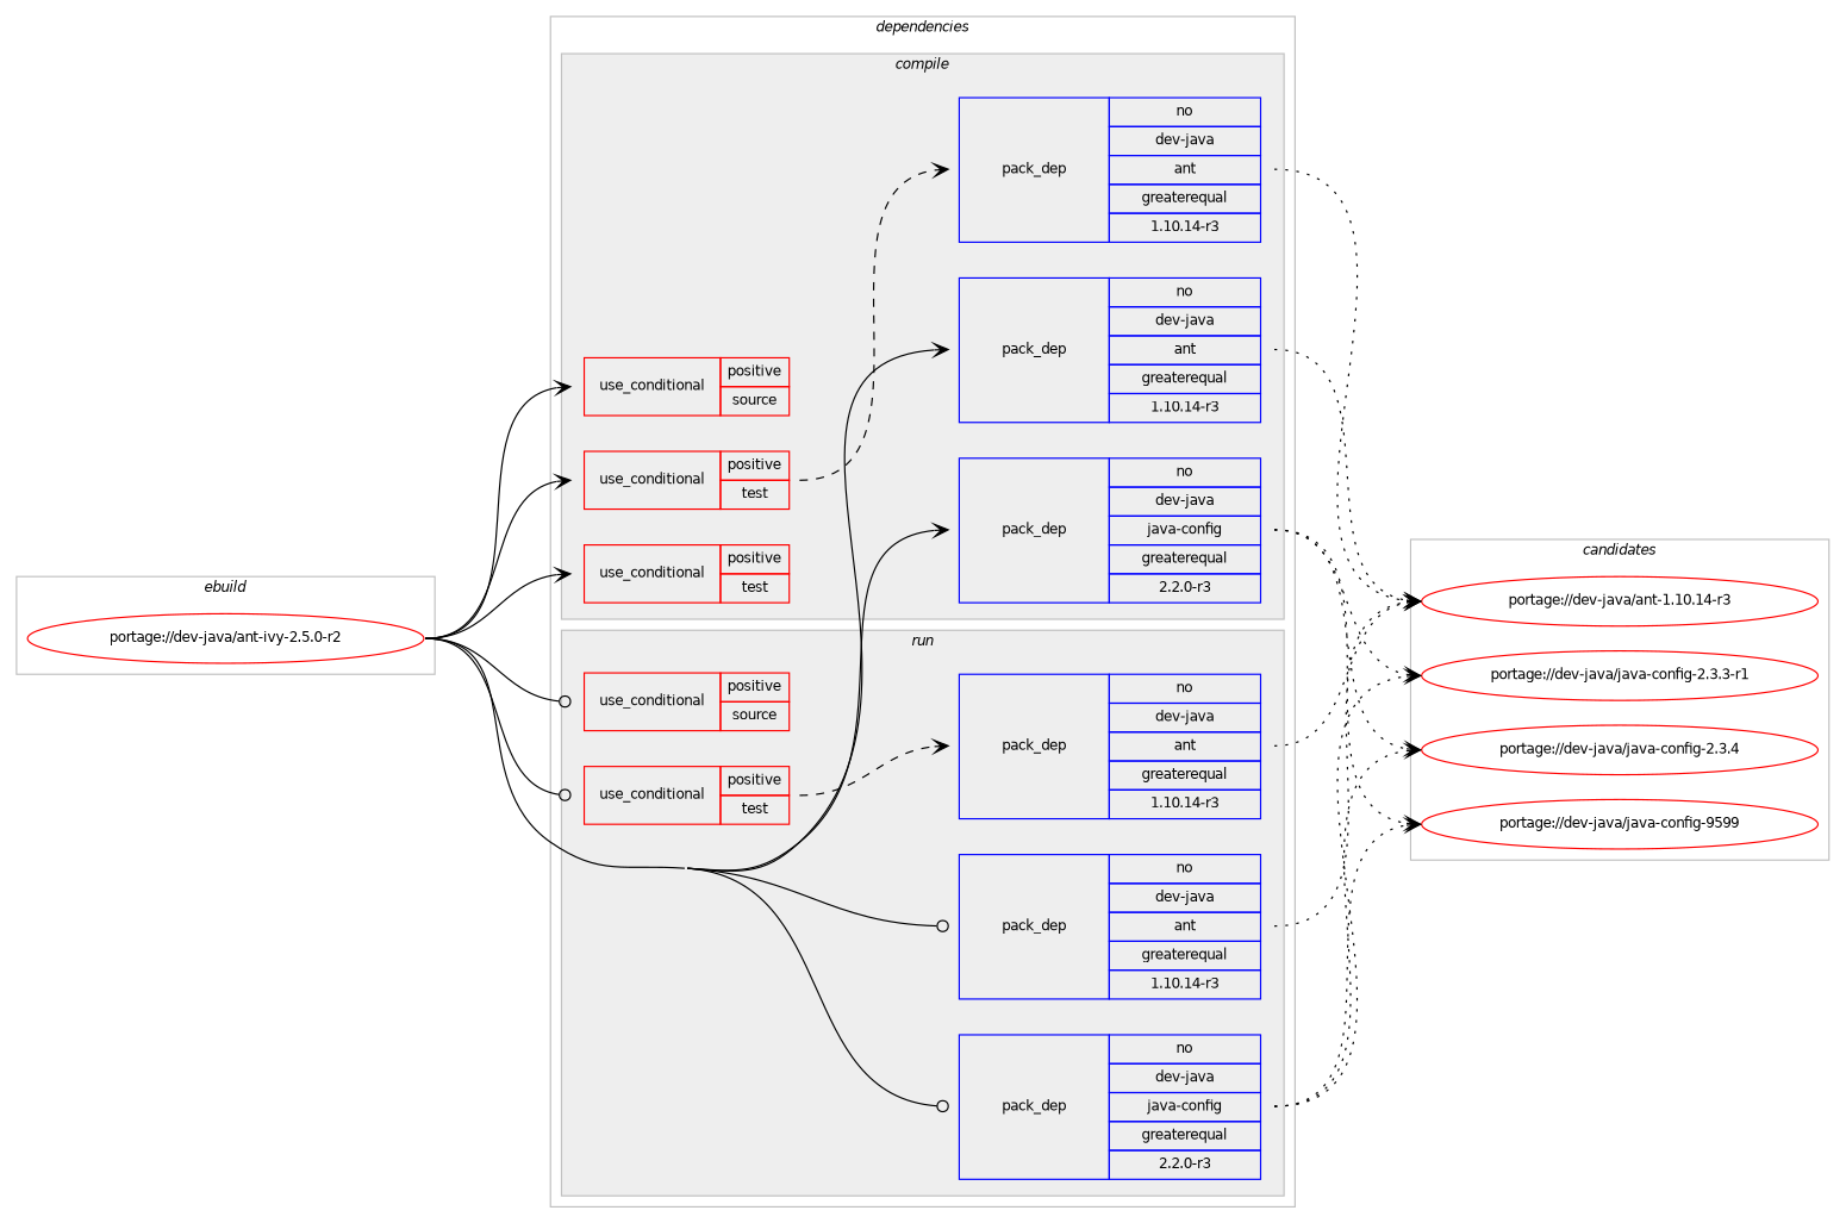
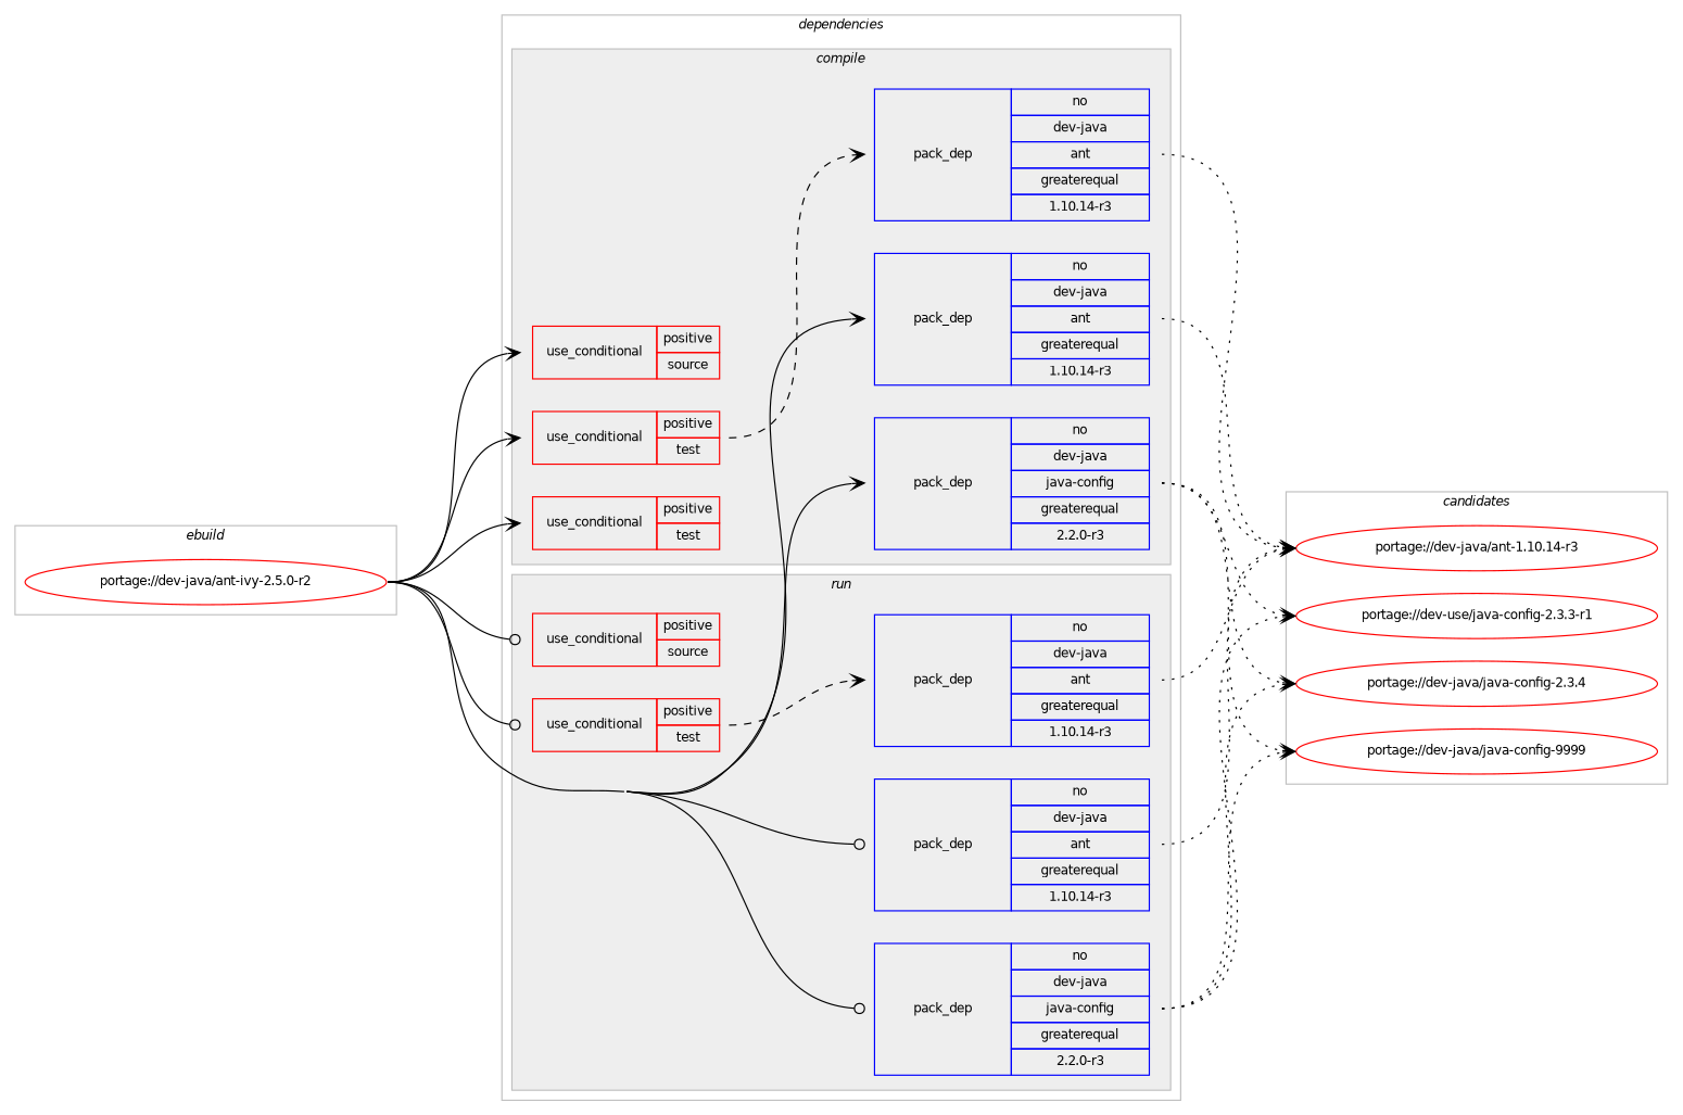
  digraph {
    compound=true
    concentrate=true
    fontname=Helvetica
    fontsize=10
    newrank=true
    rankdir=LR
    ranksep=1.5
    node [color=red fontname=Helvetica fontsize=10 shape=none]
    edge [arrowhead=vee headport=w style=dotted tailport=e weight=20]
    n1 [label="portage://dev-java/ant-ivy-2.5.0-r2" width=4 shape=""]
    n2 [label=<<TABLE BORDER="0" CELLBORDER="1" CELLSPACING="0" CELLPADDING="4"><TR><TD ROWSPAN="3" CELLPADDING="10">use_conditional</TD></TR><TR><TD>positive</TD></TR><TR><TD>source</TD></TR></TABLE>>]
    n3 [color=blue label=<<TABLE BORDER="0" CELLBORDER="1" CELLSPACING="0" CELLPADDING="4" WIDTH="220"><TR><TD ROWSPAN="6" CELLPADDING="30">pack_dep</TD></TR><TR><TD WIDTH="110">no</TD></TR><TR><TD>dev-java</TD></TR><TR><TD>ant</TD></TR><TR><TD>greaterequal</TD></TR><TR><TD>1.10.14-r3</TD></TR></TABLE>>]
    n4 [label=<<TABLE BORDER="0" CELLBORDER="1" CELLSPACING="0" CELLPADDING="4"><TR><TD ROWSPAN="3" CELLPADDING="10">use_conditional</TD></TR><TR><TD>positive</TD></TR><TR><TD>test</TD></TR></TABLE>>]
    n5 [label=<<TABLE BORDER="0" CELLBORDER="1" CELLSPACING="0" CELLPADDING="4"><TR><TD ROWSPAN="3" CELLPADDING="10">use_conditional</TD></TR><TR><TD>positive</TD></TR><TR><TD>test</TD></TR></TABLE>>]
    n6 [color=blue label=<<TABLE BORDER="0" CELLBORDER="1" CELLSPACING="0" CELLPADDING="4" WIDTH="220"><TR><TD ROWSPAN="6" CELLPADDING="30">pack_dep</TD></TR><TR><TD WIDTH="110">no</TD></TR><TR><TD>dev-java</TD></TR><TR><TD>ant</TD></TR><TR><TD>greaterequal</TD></TR><TR><TD>1.10.14-r3</TD></TR></TABLE>>]
    n7 [color=blue label=<<TABLE BORDER="0" CELLBORDER="1" CELLSPACING="0" CELLPADDING="4" WIDTH="220"><TR><TD ROWSPAN="6" CELLPADDING="30">pack_dep</TD></TR><TR><TD WIDTH="110">no</TD></TR><TR><TD>dev-java</TD></TR><TR><TD>java-config</TD></TR><TR><TD>greaterequal</TD></TR><TR><TD>2.2.0-r3</TD></TR></TABLE>>]
    n8 [label=<<TABLE BORDER="0" CELLBORDER="1" CELLSPACING="0" CELLPADDING="4"><TR><TD ROWSPAN="3" CELLPADDING="10">use_conditional</TD></TR><TR><TD>positive</TD></TR><TR><TD>source</TD></TR></TABLE>>]
    n9 [color=blue label=<<TABLE BORDER="0" CELLBORDER="1" CELLSPACING="0" CELLPADDING="4" WIDTH="220"><TR><TD ROWSPAN="6" CELLPADDING="30">pack_dep</TD></TR><TR><TD WIDTH="110">no</TD></TR><TR><TD>dev-java</TD></TR><TR><TD>ant</TD></TR><TR><TD>greaterequal</TD></TR><TR><TD>1.10.14-r3</TD></TR></TABLE>>]
    n10 [label=<<TABLE BORDER="0" CELLBORDER="1" CELLSPACING="0" CELLPADDING="4"><TR><TD ROWSPAN="3" CELLPADDING="10">use_conditional</TD></TR><TR><TD>positive</TD></TR><TR><TD>test</TD></TR></TABLE>>]
    n11 [color=blue label=<<TABLE BORDER="0" CELLBORDER="1" CELLSPACING="0" CELLPADDING="4" WIDTH="220"><TR><TD ROWSPAN="6" CELLPADDING="30">pack_dep</TD></TR><TR><TD WIDTH="110">no</TD></TR><TR><TD>dev-java</TD></TR><TR><TD>ant</TD></TR><TR><TD>greaterequal</TD></TR><TR><TD>1.10.14-r3</TD></TR></TABLE>>]
    n12 [color=blue label=<<TABLE BORDER="0" CELLBORDER="1" CELLSPACING="0" CELLPADDING="4" WIDTH="220"><TR><TD ROWSPAN="6" CELLPADDING="30">pack_dep</TD></TR><TR><TD WIDTH="110">no</TD></TR><TR><TD>dev-java</TD></TR><TR><TD>java-config</TD></TR><TR><TD>greaterequal</TD></TR><TR><TD>2.2.0-r3</TD></TR></TABLE>>]
    n13 [label="portage://dev-java/ant-1.10.14-r3" width=4 shape=""]
-   n14 [label="portage://dev-java/java-config-2.3.3-r1" width=4 shape=""]
+   n14 [label="portage://dev-use/java-config-2.3.3-r1" width=4 shape=""]
    n15 [label="portage://dev-java/java-config-2.3.4" width=4 shape=""]
-   n16 [label="portage://dev-java/java-config-9599" width=4 shape=""]
+   n16 [label="portage://dev-java/java-config-9999" width=4 shape=""]
    subgraph cluster_1 {
      color=gray
      label=<<i>ebuild</i>>
      rank=same
      n1
    }
    subgraph cluster_2 {
      color=gray
      label=<<i>dependencies</i>>
      subgraph cluster_3 {
        color=gray
        fillcolor="#eeeeee"
        label=<<i>compile</i>>
        style=filled
        subgraph sub_4 {
          color=gray
          fillcolor="#eeeeee"
          label=<<i>compile</i>>
          style=filled
          n2
        }
        subgraph sub_5 {
          color=gray
          fillcolor="#eeeeee"
          label=<<i>compile</i>>
          style=filled
          n4
          subgraph sub_6 {
            color=gray
            fillcolor="#eeeeee"
            label=<<i>compile</i>>
            style=filled
            n3
          }
        }
        subgraph sub_7 {
          color=gray
          fillcolor="#eeeeee"
          label=<<i>compile</i>>
          style=filled
          n5
        }
        subgraph sub_8 {
          color=gray
          fillcolor="#eeeeee"
          label=<<i>compile</i>>
          style=filled
          n6
        }
        subgraph sub_9 {
          color=gray
          fillcolor="#eeeeee"
          label=<<i>compile</i>>
          style=filled
          n7
        }
      }
      subgraph cluster_10 {
        color=gray
        fillcolor="#eeeeee"
        label=<<i>compile and run</i>>
        style=filled
      }
      subgraph cluster_11 {
        color=gray
        fillcolor="#eeeeee"
        label=<<i>run</i>>
        style=filled
        subgraph sub_12 {
          color=gray
          fillcolor="#eeeeee"
          label=<<i>run</i>>
          style=filled
          n8
        }
        subgraph sub_13 {
          color=gray
          fillcolor="#eeeeee"
          label=<<i>run</i>>
          style=filled
          n10
          subgraph sub_14 {
            color=gray
            fillcolor="#eeeeee"
            label=<<i>run</i>>
            style=filled
            n9
          }
        }
        subgraph sub_15 {
          color=gray
          fillcolor="#eeeeee"
          label=<<i>run</i>>
          style=filled
          n11
        }
        subgraph sub_16 {
          color=gray
          fillcolor="#eeeeee"
          label=<<i>run</i>>
          style=filled
          n12
        }
      }
    }
    subgraph cluster_17 {
      color=gray
      label=<<i>candidates</i>>
      rank=same
      subgraph sub_18 {
        color=black
        label=<<i>candidates</i>>
        nodesep=1
        rank=same
        n13
      }
      subgraph sub_19 {
        color=black
        label=<<i>candidates</i>>
        nodesep=1
        rank=same
        n13
      }
      subgraph sub_20 {
        color=black
        label=<<i>candidates</i>>
        nodesep=1
        rank=same
        n14
        n15
        n16
      }
      subgraph sub_21 {
        color=black
        label=<<i>candidates</i>>
        nodesep=1
        rank=same
        n13
      }
      subgraph sub_22 {
        color=black
        label=<<i>candidates</i>>
        nodesep=1
        rank=same
        n13
      }
      subgraph sub_23 {
        color=black
        label=<<i>candidates</i>>
        nodesep=1
        rank=same
        n14
        n15
        n16
      }
    }
    n1 -> n2 [style=solid]
    n1 -> n4 [style=solid]
    n1 -> n5 [style=solid]
    n1 -> n6 [style=solid]
    n1 -> n7 [style=solid]
    n1 -> n8 [arrowhead=odot style=solid]
    n1 -> n10 [arrowhead=odot style=solid]
    n1 -> n11 [arrowhead=odot style=solid]
    n1 -> n12 [arrowhead=odot style=solid]
    n3 -> n13 [weight=100]
    n4 -> n3 [style=dashed]
    n6 -> n13 [weight=100]
    n7 -> n14 [weight=100]
    n7 -> n15 [weight=100]
    n7 -> n16 [weight=100]
    n9 -> n13 [weight=100]
    n10 -> n9 [style=dashed]
    n11 -> n13 [weight=100]
    n12 -> n14 [weight=100]
    n12 -> n15 [weight=100]
    n12 -> n16 [weight=100]
  }
